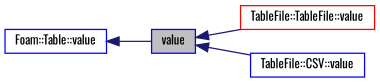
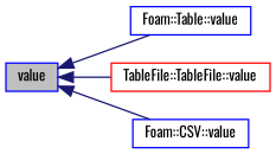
  digraph {
    fontname=Oswald
    rankdir=LR
    node [color=blue fontname=Oswald fontsize=10 shape=record]
    edge [color=midnightblue dir=back fontname=Oswald fontsize=10 labelfontname=FreeSans labelfontsize=10 style=solid]
    n1 [fillcolor=grey75 fontcolor=black height=0.2 label=value style=filled width=0.4]
    n2 [height=0.2 label="Foam::Table::value" width=0.4]
    n3 [color=red height=0.2 label="TableFile::TableFile::value" width=0.4]
-   n4 [height=0.2 label="TableFile::CSV::value" width=0.4]
-   n2 -> n1
+   n4 [height=0.2 label="Foam::CSV::value" width=0.4]
+   n1 -> n2
    n1 -> n3
    n1 -> n4
  }
